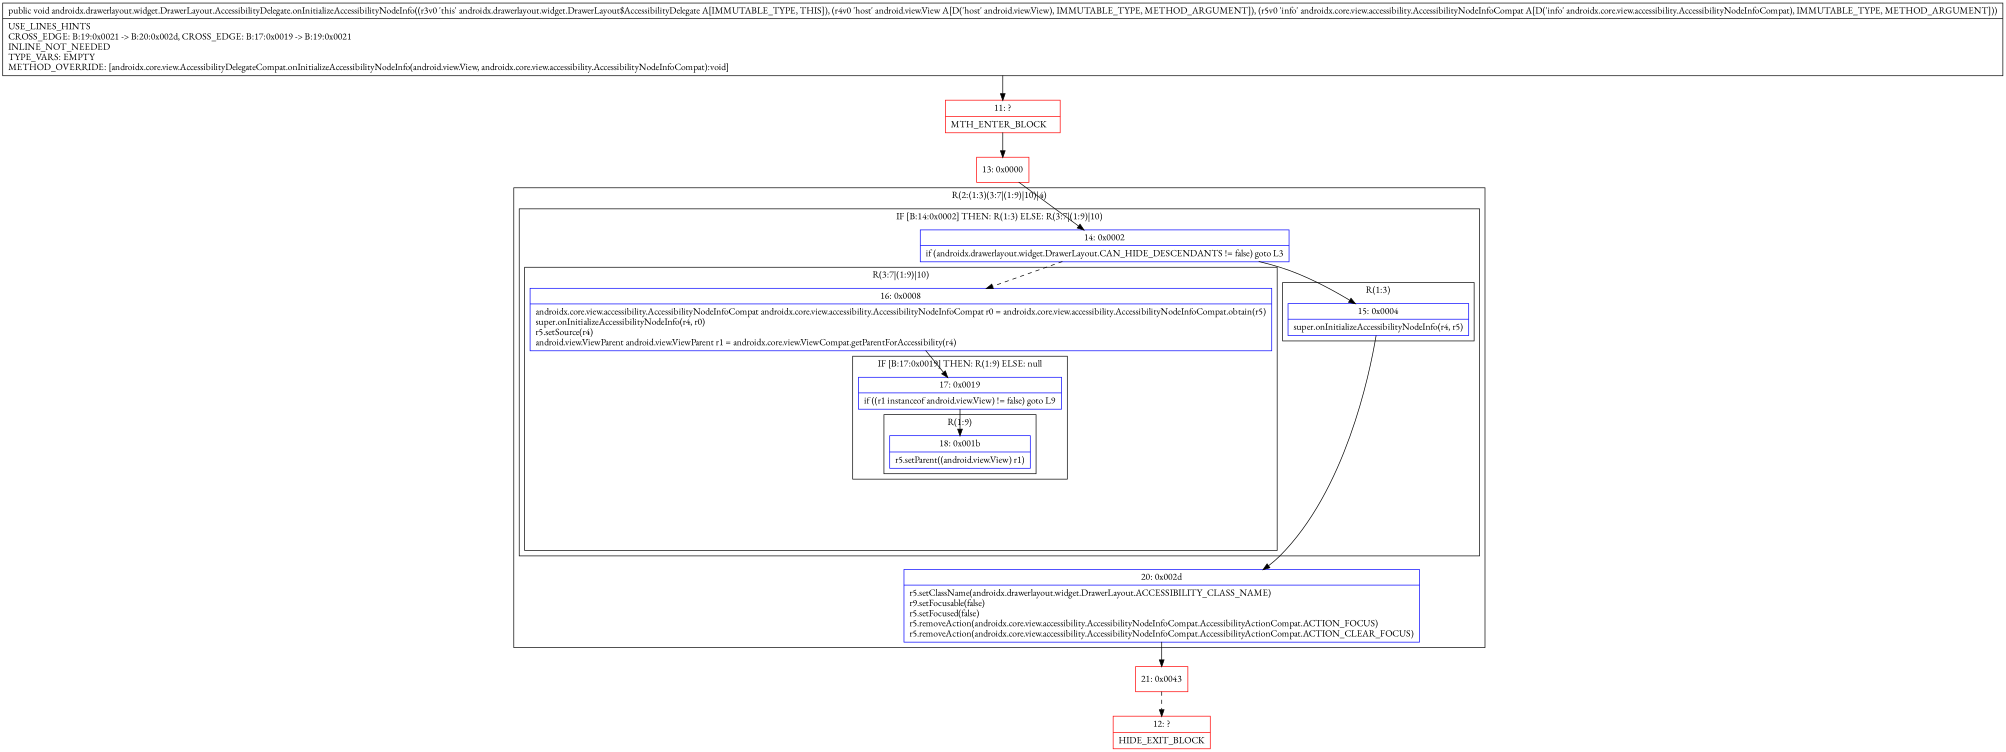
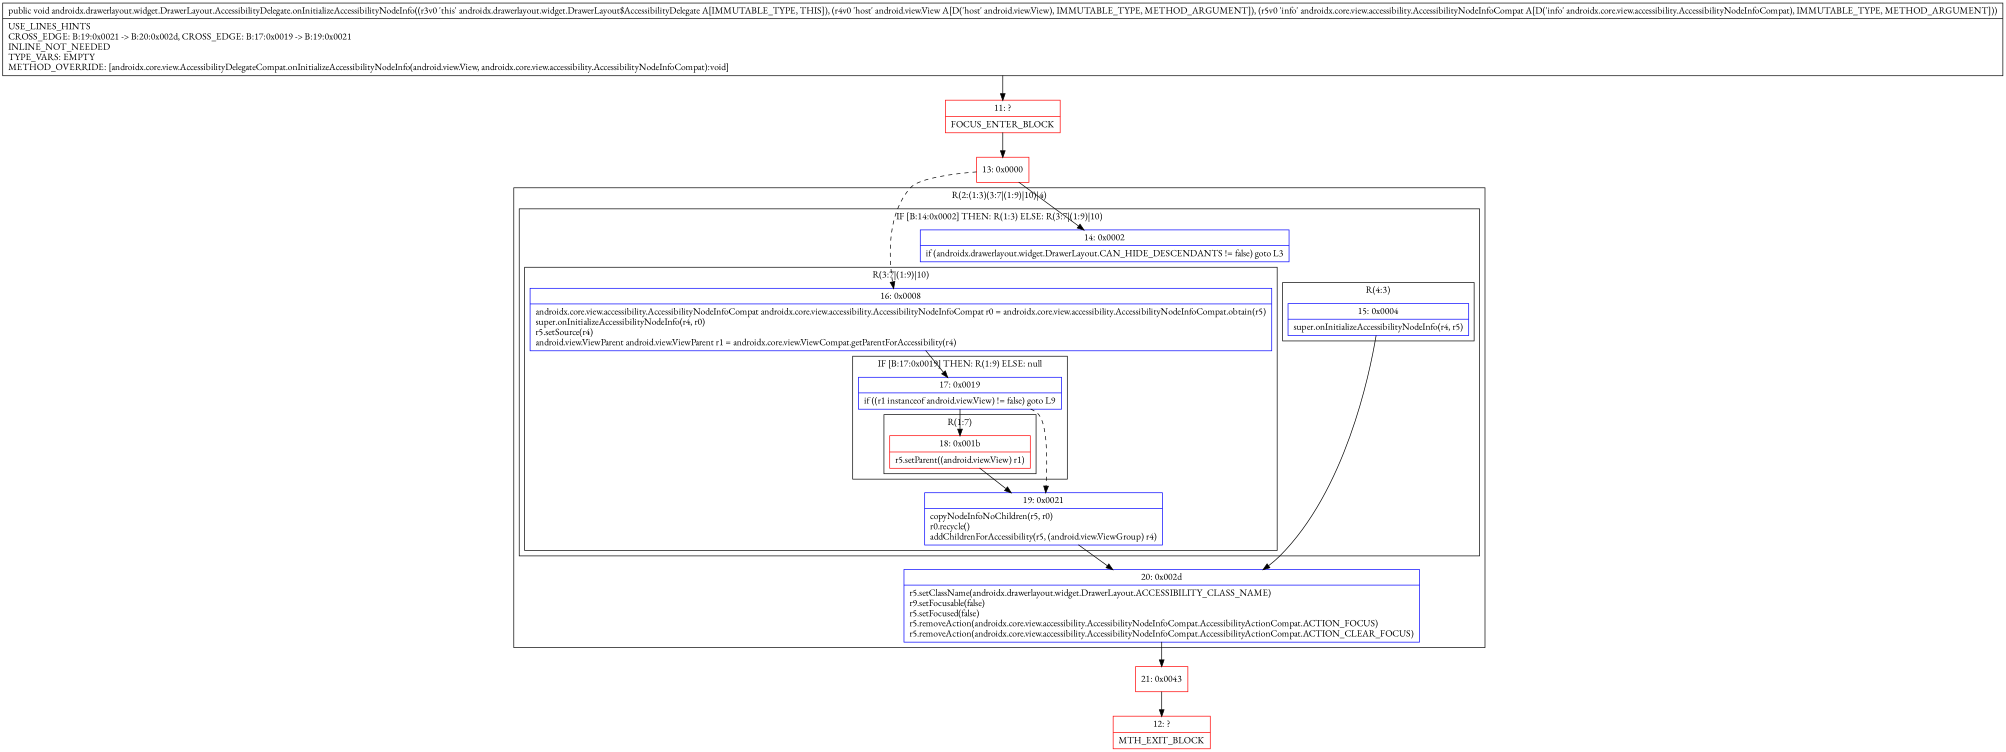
  digraph {
    fontname="EB Garamond"
    node [color=blue fontname="EB Garamond" shape=record]
    edge [fontname="EB Garamond"]
    n1 [label="{15\:\ 0x0004|super.onInitializeAccessibilityNodeInfo(r4, r5)\l}"]
-   n2 [label="{18\:\ 0x001b|r5.setParent((android.view.View) r1)\l}"]
+   n2 [color=red label="{18\:\ 0x001b|r5.setParent((android.view.View) r1)\l}"]
    n3 [label="{17\:\ 0x0019|if ((r1 instanceof android.view.View) != false) goto L9\l}"]
    n4 [label="{16\:\ 0x0008|androidx.core.view.accessibility.AccessibilityNodeInfoCompat androidx.core.view.accessibility.AccessibilityNodeInfoCompat r0 = androidx.core.view.accessibility.AccessibilityNodeInfoCompat.obtain(r5)\lsuper.onInitializeAccessibilityNodeInfo(r4, r0)\lr5.setSource(r4)\landroid.view.ViewParent android.view.ViewParent r1 = androidx.core.view.ViewCompat.getParentForAccessibility(r4)\l}"]
+   n5 [label="{19\:\ 0x0021|copyNodeInfoNoChildren(r5, r0)\lr0.recycle()\laddChildrenForAccessibility(r5, (android.view.ViewGroup) r4)\l}"]
    n6 [label="{14\:\ 0x0002|if (androidx.drawerlayout.widget.DrawerLayout.CAN_HIDE_DESCENDANTS != false) goto L3\l}"]
    n7 [label="{20\:\ 0x002d|r5.setClassName(androidx.drawerlayout.widget.DrawerLayout.ACCESSIBILITY_CLASS_NAME)\lr9.setFocusable(false)\lr5.setFocused(false)\lr5.removeAction(androidx.core.view.accessibility.AccessibilityNodeInfoCompat.AccessibilityActionCompat.ACTION_FOCUS)\lr5.removeAction(androidx.core.view.accessibility.AccessibilityNodeInfoCompat.AccessibilityActionCompat.ACTION_CLEAR_FOCUS)\l}"]
    n8 [color=red label="{21\:\ 0x0043}"]
-   n9 [color=red label="{12\:\ ?|HIDE_EXIT_BLOCK\l}"]
-   n10 [color=red label="{11\:\ ?|MTH_ENTER_BLOCK\l}"]
+   n9 [color=red label="{12\:\ ?|MTH_EXIT_BLOCK\l}"]
+   n10 [color=red label="{11\:\ ?|FOCUS_ENTER_BLOCK\l}"]
    n11 [color=red label="{13\:\ 0x0000}"]
    n12 [label="{public void androidx.drawerlayout.widget.DrawerLayout.AccessibilityDelegate.onInitializeAccessibilityNodeInfo((r3v0 'this' androidx.drawerlayout.widget.DrawerLayout$AccessibilityDelegate A[IMMUTABLE_TYPE, THIS]), (r4v0 'host' android.view.View A[D('host' android.view.View), IMMUTABLE_TYPE, METHOD_ARGUMENT]), (r5v0 'info' androidx.core.view.accessibility.AccessibilityNodeInfoCompat A[D('info' androidx.core.view.accessibility.AccessibilityNodeInfoCompat), IMMUTABLE_TYPE, METHOD_ARGUMENT]))  | USE_LINES_HINTS\lCROSS_EDGE: B:19:0x0021 \-\> B:20:0x002d, CROSS_EDGE: B:17:0x0019 \-\> B:19:0x0021\lINLINE_NOT_NEEDED\lTYPE_VARS: EMPTY\lMETHOD_OVERRIDE: [androidx.core.view.AccessibilityDelegateCompat.onInitializeAccessibilityNodeInfo(android.view.View, androidx.core.view.accessibility.AccessibilityNodeInfoCompat):void]\l}" color=""]
    subgraph cluster_1 {
      label="R(2:(1:3)(3:7|(1:9)|10)|4)"
      n7
      subgraph cluster_2 {
        label="IF [B:14:0x0002] THEN: R(1:3) ELSE: R(3:7|(1:9)|10)"
        n6
        subgraph cluster_3 {
-         label="R(1:3)"
+         label="R(4:3)"
          n1
        }
        subgraph cluster_4 {
          label="R(3:7|(1:9)|10)"
          n4
+         n5
          subgraph cluster_5 {
            label="IF [B:17:0x0019] THEN: R(1:9) ELSE: null"
            n3
            subgraph cluster_6 {
-             label="R(1:9)"
+             label="R(1:7)"
              n2
            }
          }
        }
      }
    }
    n1 -> n7
+   n2 -> n5
    n3 -> n2
+   n3 -> n5 [style=dashed]
    n4 -> n3
-   n6 -> n1
-   n6 -> n4 [style=dashed]
+   n5 -> n7
+   n11 -> n4 [style=dashed]
    n7 -> n8
-   n8 -> n9 [style=dashed]
+   n8 -> n9
    n10 -> n11
    n11 -> n6
    n12 -> n10
  }
